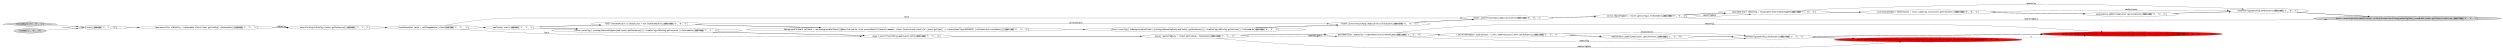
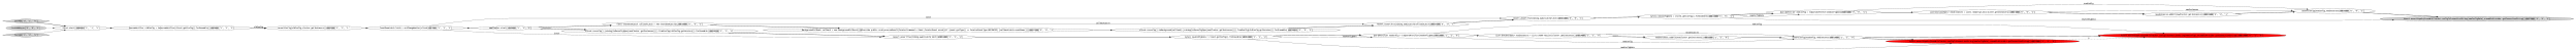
  digraph {
    fontname="Liberation Mono"
    rankdir=LR
    node [fillcolor=white fontname="Liberation Mono" shape=ellipse style=filled]
    edge [fontname="Liberation Mono" style=bold]
    n1 [label="QuorumVerifier newConfig = toQuorumVerifier(newConfigData)@@@13@@@['1', '1', '0']"]
    n2 [fillcolor=red label="Assert.assertEquals(EnsembleTracker.configToConnectionString(newConfig),ensembleProvider.getConnectionString())@@@17@@@['0', '1', '0']"]
    n3 [label="List<InstanceSpec> newInstances = Lists.newArrayList(cluster.getInstances())@@@14@@@['1', '1', '0']"]
    n4 [label="assertConfig(newConfig,newInstances)@@@16@@@['1', '1', '0']"]
    n5 [label="newInstances.addAll(newCluster.getInstances())@@@15@@@['1', '1', '0']"]
    n6 [fillcolor=red label="Assert.assertEquals(EnsembleTracker.configToConnectionString(newConfigData),ensembleProvider.getConnectionString())@@@17@@@['1', '0', '0']"]
    n7 [label="QuorumVerifier newConfig = toQuorumVerifier(newConfigData)@@@23@@@['0', '0', '1']"]
    n8 [label="assertConfig(newConfig,newInstances)@@@26@@@['0', '0', '1']"]
    n9 [label="List<InstanceSpec> newInstances = Lists.newArrayList(cluster.getInstances())@@@24@@@['0', '0', '1']"]
    n10 [fillcolor=lightgray label="Assert.assertEquals(EnsembleTracker.configToConnectionString(newConfigData),ensembleProvider.getConnectionString())@@@27@@@['0', '0', '1']"]
    n11 [label="newInstances.addAll(newCluster.getInstances())@@@25@@@['0', '0', '1']"]
    n12 [label="byte(( newConfigData = client.getConfig().forEnsemble()@@@22@@@['0', '0', '1']"]
-   n14 [label="client.start()@@@4@@@['1', '1', '1']" shape=diamond]
+   n13 [fillcolor=lightgray label="testAdd['0', '1', '0']" shape=diamond]
+   n14 [label="client.start()@@@4@@@['1', '1', '1']"]
    n15 [label="QuorumVerifier oldConfig = toQuorumVerifier(client.getConfig().forEnsemble())@@@5@@@['1', '1', '1']"]
    n16 [label="assertConfig(oldConfig,cluster.getInstances())@@@6@@@['1', '1', '1']"]
    n17 [label="CountDownLatch latch = setChangeWaiter(client)@@@7@@@['1', '1', '1']"]
    n18 [label="Assert.assertTrue(timing.awaitLatch(callbackLatch))@@@20@@@['0', '0', '1']"]
    n19 [label="Assert.assertTrue(timing.awaitLatch(latch))@@@21@@@['0', '0', '1']"]
-   n20 [label="newCluster.start()@@@9@@@['1', '1', '1']"]
+   n20 [label="newCluster.start()@@@9@@@['1', '1', '1']" shape=diamond]
    n21 [label="Assert.assertTrue(timing.awaitLatch(latch))@@@11@@@['1', '1', '0']"]
    n22 [label="final CountDownLatch callbackLatch = new CountDownLatch(1)@@@10@@@['0', '0', '1']"]
    n23 [label="client.reconfig().joining(toReconfigSpec(newCluster.getInstances())).fromConfig(oldConfig.getVersion()).forEnsemble()@@@10@@@['1', '1', '0']"]
    n24 [label="byte(( newConfigData = client.getConfig().forEnsemble()@@@12@@@['1', '1', '0']"]
    n25 [label="BackgroundCallback callback = new BackgroundCallback(){@Override public void processResult(CuratorFramework client,CuratorEvent event){if (event.getType() == CuratorEventType.RECONFIG) {callbackLatch.countDown()}}}@@@11@@@['0', '0', '1']"]
    n26 [label="client.reconfig().inBackground(callback).joining(toReconfigSpec(newCluster.getInstances())).fromConfig(oldConfig.getVersion()).forEnsemble()@@@19@@@['0', '0', '1']"]
-   n27 [fillcolor=lightgray label="testAddAsync['0', '0', '1']" shape=diamond]
-   n28 [fillcolor=lightgray label="testAdd['1', '0', '0']"]
+   n27 [fillcolor=lightgray label="testAddAsync['0', '0', '1']"]
+   n28 [fillcolor=lightgray label="testAdd['1', '0', '0']" shape=diamond]
    n1 -> n2 [label=newConfig style=solid]
    n1 -> n3
    n1 -> n4 [label=newConfig style=solid]
    n3 -> n4 [label=newInstances style=solid]
    n3 -> n5
    n4 -> n2
    n4 -> n6
    n5 -> n4
    n6 -> n2 [label=0 style=dashed]
    n7 -> n8 [label=newConfig style=solid]
    n7 -> n9
    n8 -> n10
    n9 -> n8 [label=newInstances style=solid]
    n9 -> n11
    n11 -> n8
    n12 -> n7
    n12 -> n7 [label=newConfigData style=solid]
    n12 -> n10 [label=newConfigData style=solid]
+   n13 -> n14
    n14 -> n15
    n15 -> n16 [label=oldConfig style=solid]
    n15 -> n16
    n16 -> n17
    n17 -> n19 [label=latch style=solid]
    n17 -> n20
    n17 -> n21 [label=latch style=solid]
    n18 -> n19
    n19 -> n12
    n20 -> n22
    n20 -> n23
    n21 -> n24
    n22 -> n18 [label=callbackLatch style=solid]
    n22 -> n25
    n23 -> n21
    n24 -> n1
    n24 -> n1 [label=newConfigData style=solid]
    n24 -> n6 [label=newConfigData style=solid]
    n25 -> n26
    n26 -> n18
    n27 -> n14 [style=solid]
    n28 -> n14 [style=solid]
  }
